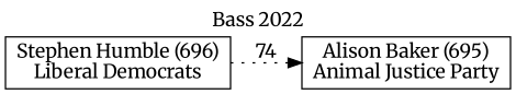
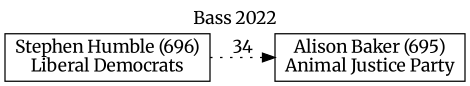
  digraph {
    label="Bass 2022"
    labelloc=t
    mclimit=2
    rankdir=LR
    fontname=Merriweather
    node [shape=box fontname=Merriweather]
    n1 [label="Alison Baker (695)\nAnimal Justice Party"]
    n2 [label="Stephen Humble (696)\nLiberal Democrats"]
-   n2 -> n1 [label=74 style=dotted fontname=Merriweather]
+   n2 -> n1 [label=34 style=dotted fontname=Merriweather]
  }
